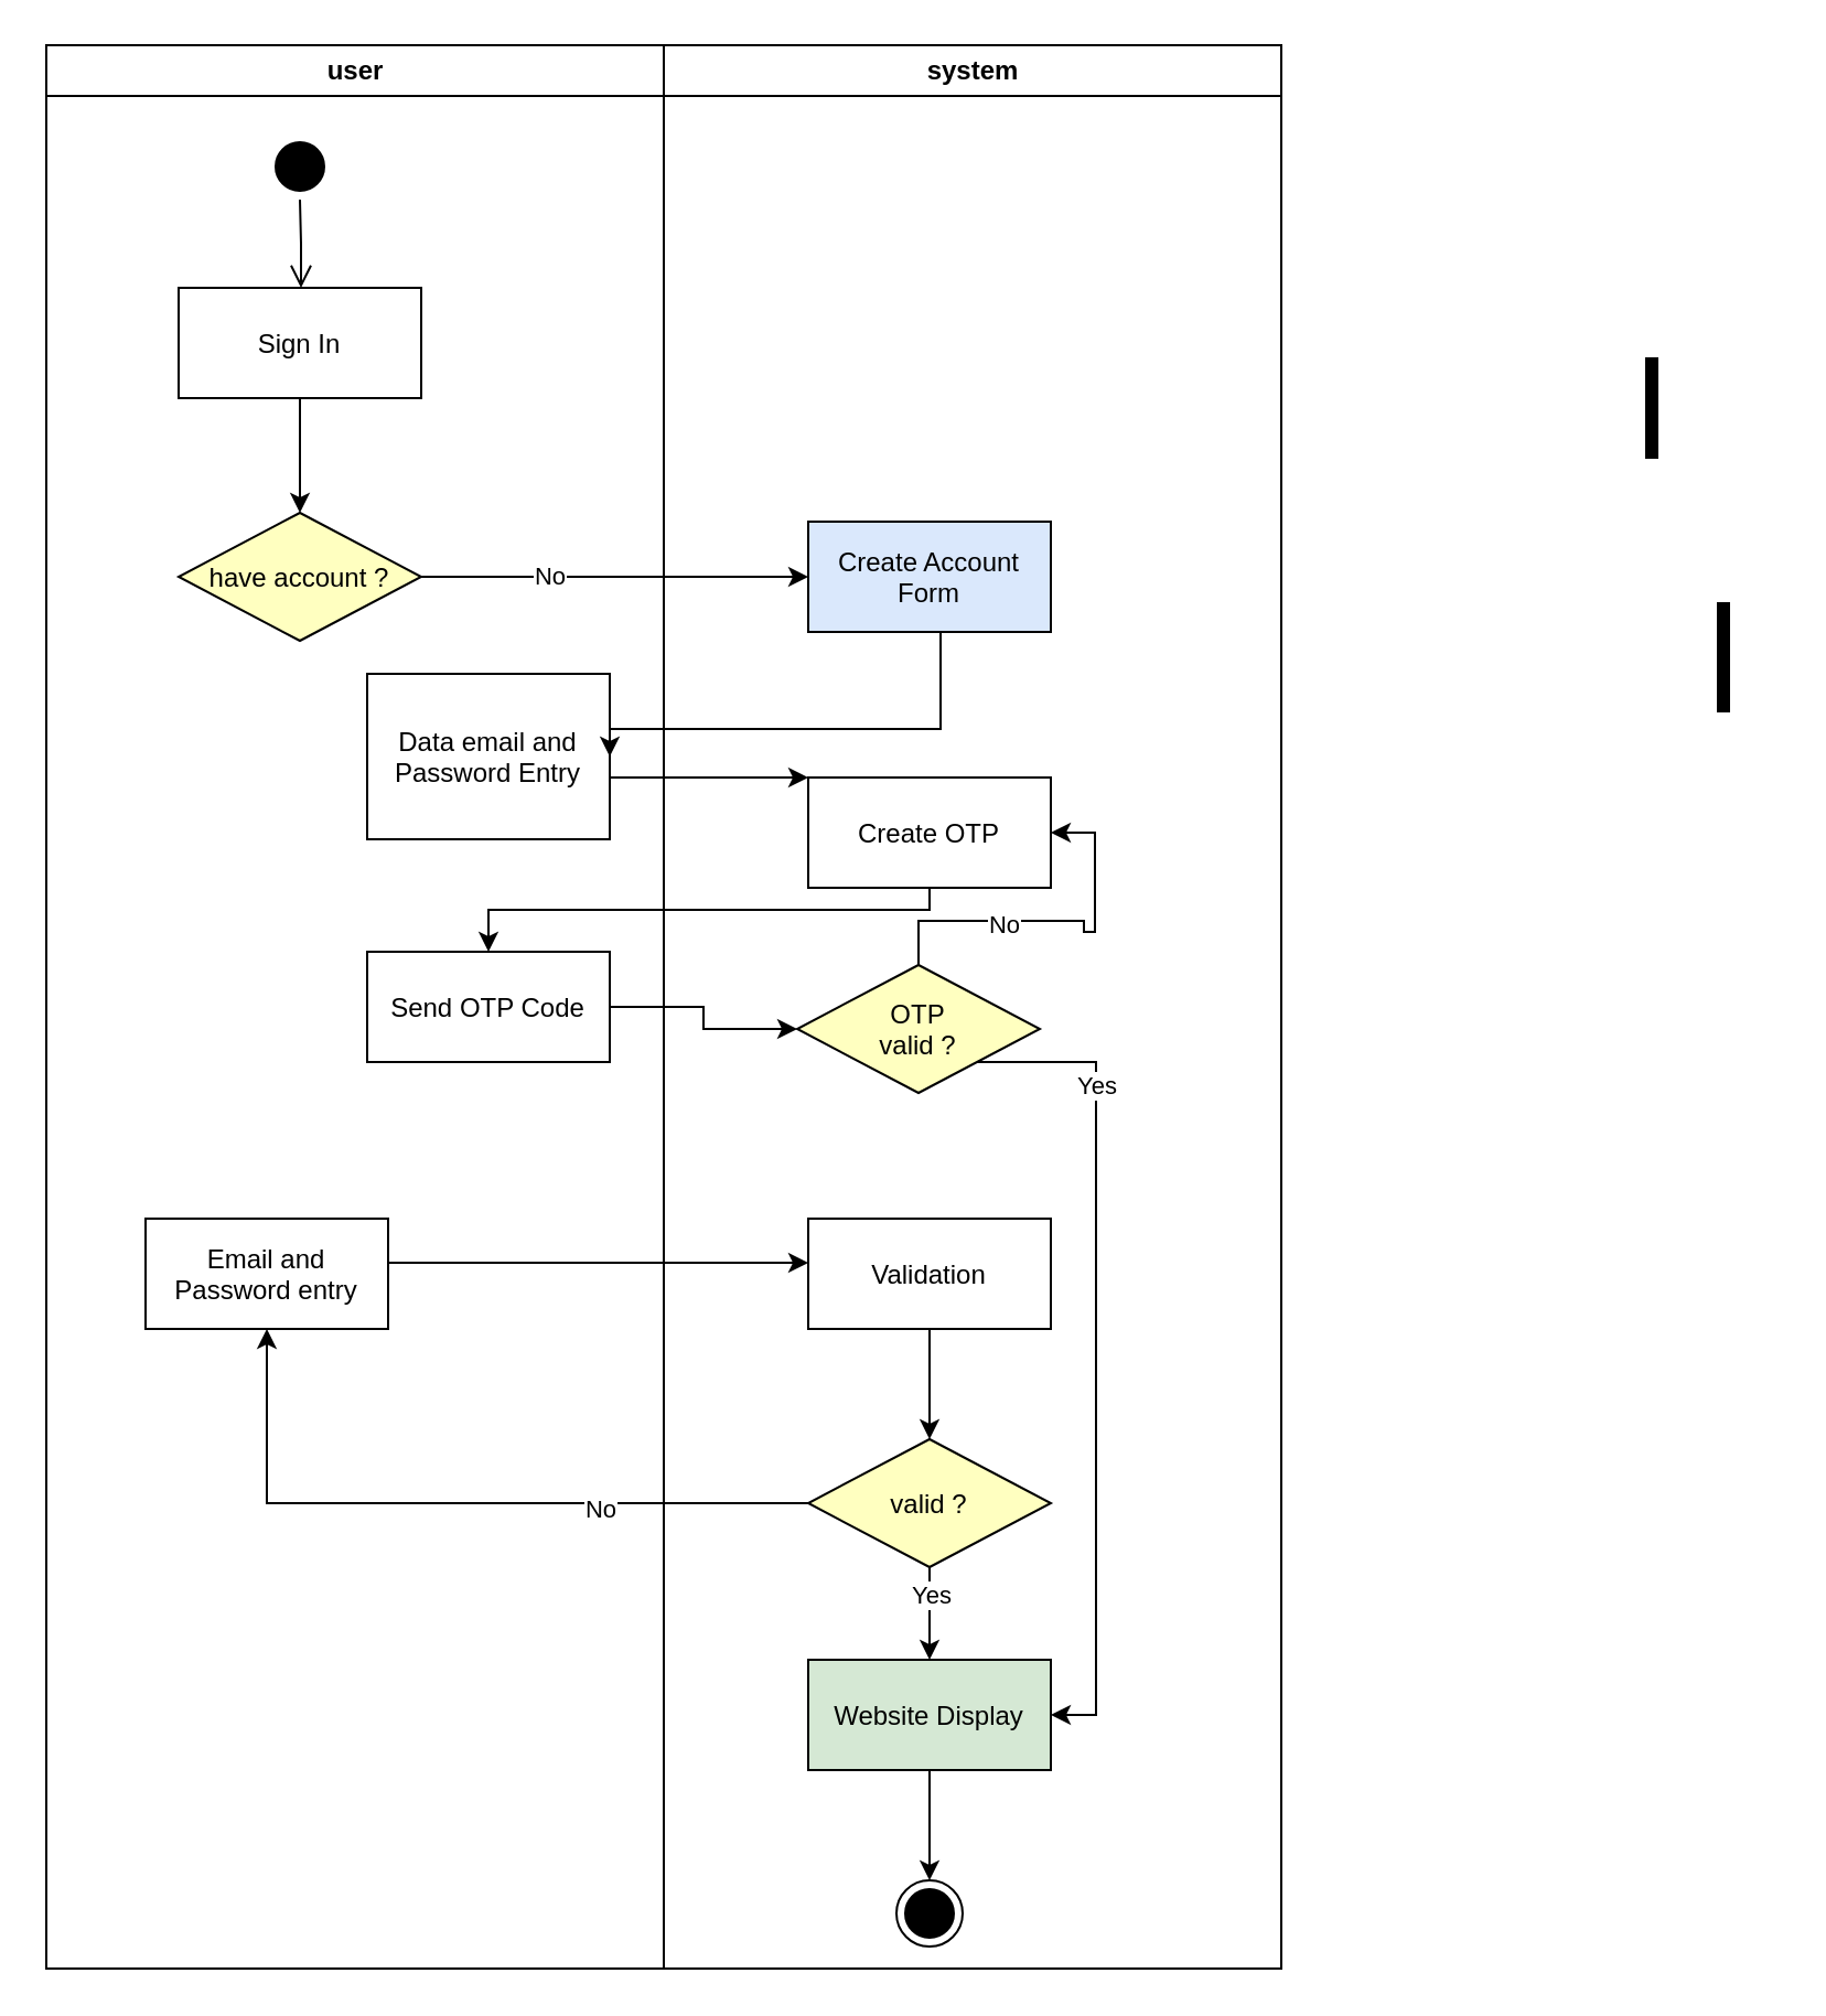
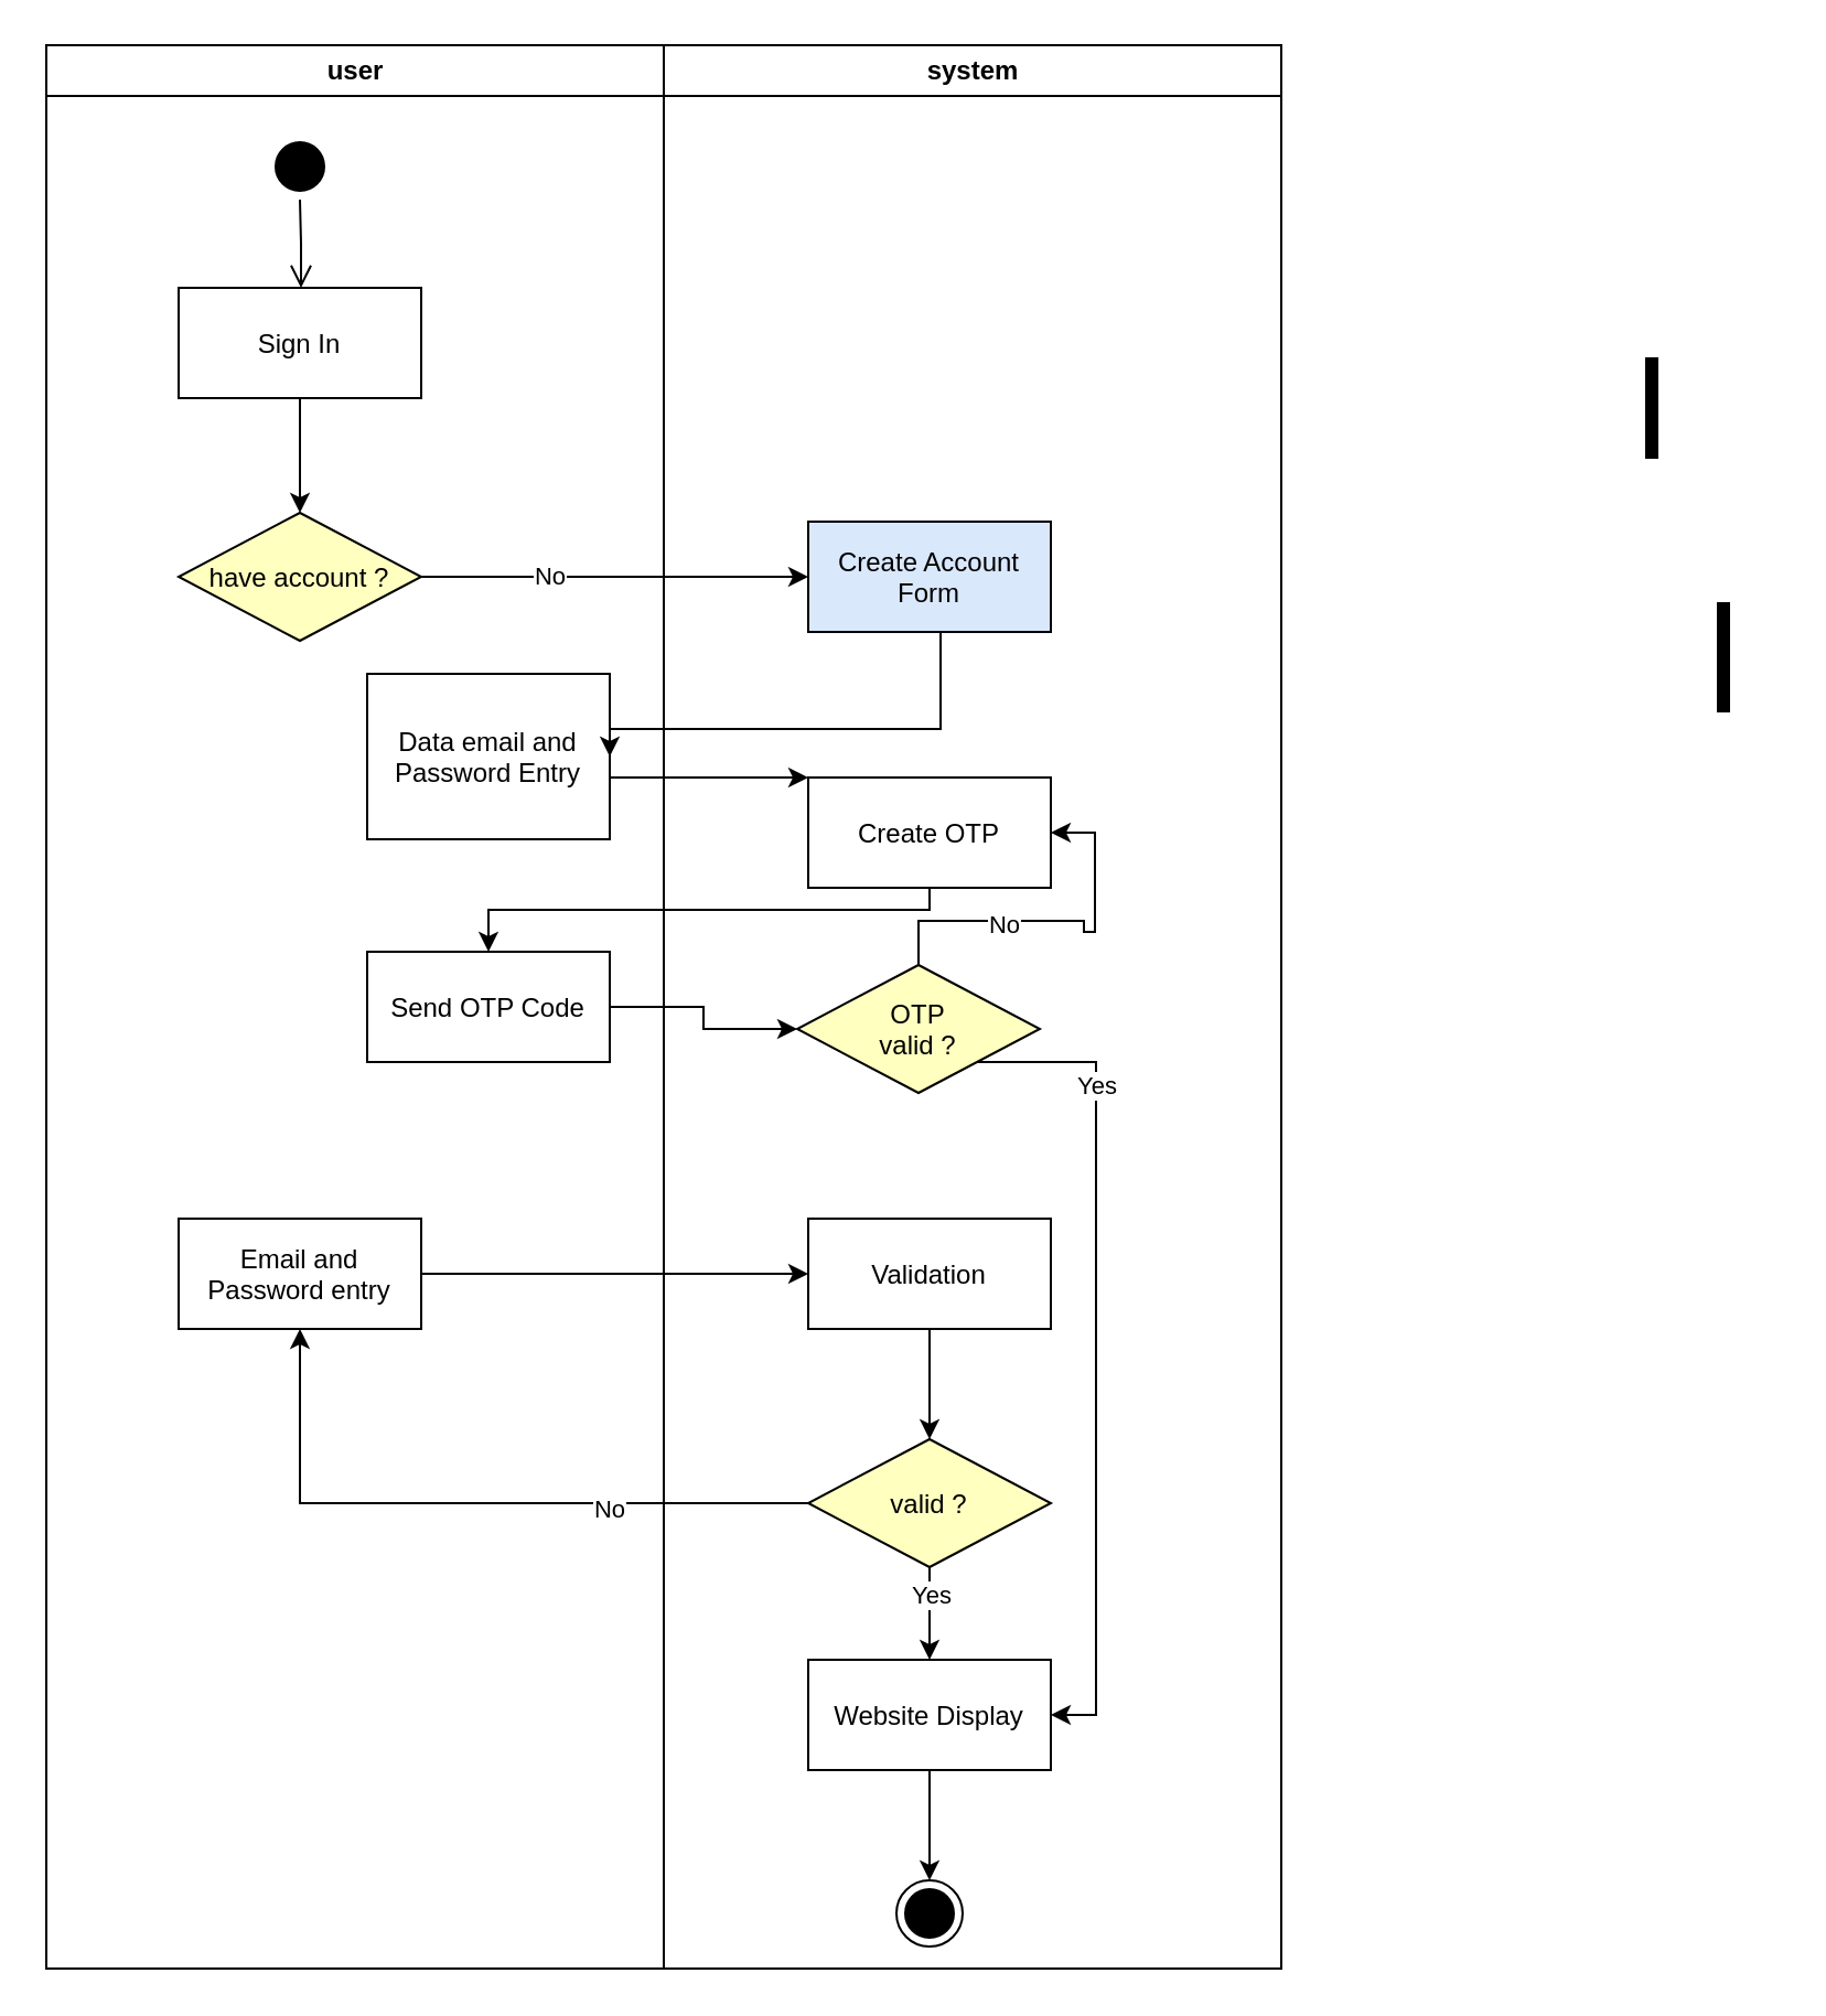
  <mxCell id="0" />
  <mxCell id="1" parent="0" />
  <mxCell id="2" value="user" style="swimlane;whiteSpace=wrap;strokeColor=#000000;" vertex="1" parent="1"><mxGeometry x="20.5" y="20" width="280" height="872" as="geometry" /></mxCell>
  <mxCell id="3" value="" style="ellipse;shape=startState;fillColor=#000000;strokeColor=#000000;" vertex="1" parent="2"><mxGeometry x="100" y="40" width="30" height="30" as="geometry" /></mxCell>
  <mxCell id="4" value="" style="edgeStyle=elbowEdgeStyle;elbow=horizontal;verticalAlign=bottom;endArrow=open;endSize=8;strokeColor=#000000;endFill=1;rounded=0" edge="1" parent="2" source="3" target="6"><mxGeometry x="100" y="40" as="geometry"><mxPoint x="115" y="110" as="targetPoint" /></mxGeometry></mxCell>
  <mxCell id="5" style="edgeStyle=orthogonalEdgeStyle;rounded=0;orthogonalLoop=1;jettySize=auto;html=1;" edge="1" parent="2" source="6" target="9"><mxGeometry relative="1" as="geometry" /></mxCell>
  <mxCell id="6" value="Sign In" style="strokeColor=#000000;" vertex="1" parent="2"><mxGeometry x="60" y="110" width="110" height="50" as="geometry" /></mxCell>
- <mxCell id="7" value="Email and&#10;Password entry" style="strokeColor=#000000;" vertex="1" parent="2"><mxGeometry x="45" y="532" width="110" height="50" as="geometry" /></mxCell>
+ <mxCell id="7" value="Email and&#10;Password entry" style="strokeColor=#000000;" vertex="1" parent="2"><mxGeometry x="60" y="532" width="110" height="50" as="geometry" /></mxCell>
  <mxCell id="8" value="Data email and&#10;Password Entry" style="strokeColor=#000000;" vertex="1" parent="2"><mxGeometry x="145.5" y="285" width="110" height="75" as="geometry" /></mxCell>
  <mxCell id="9" value="have account ?" style="rhombus;fillColor=#ffffc0;strokeColor=#000000;" vertex="1" parent="2"><mxGeometry x="60" y="212" width="110" height="58" as="geometry" /></mxCell>
  <mxCell id="10" value="Send OTP Code" style="strokeColor=#000000;" vertex="1" parent="2"><mxGeometry x="145.5" y="411" width="110" height="50" as="geometry" /></mxCell>
  <mxCell id="11" value="system" style="swimlane;whiteSpace=wrap;strokeColor=#000000;" vertex="1" parent="1"><mxGeometry x="300.5" y="20" width="280" height="872" as="geometry" /></mxCell>
  <mxCell id="12" value="Create Account&#10;Form" style="strokeColor=#000000;fillColor=#dae8fc;" vertex="1" parent="11"><mxGeometry x="65.5" y="216" width="110" height="50" as="geometry" /></mxCell>
  <mxCell id="13" value="Create OTP" style="strokeColor=#000000;" vertex="1" parent="11"><mxGeometry x="65.5" y="332" width="110" height="50" as="geometry" /></mxCell>
  <mxCell id="14" style="edgeStyle=orthogonalEdgeStyle;rounded=0;orthogonalLoop=1;jettySize=auto;html=1;" edge="1" parent="11" source="15" target="18"><mxGeometry relative="1" as="geometry" /></mxCell>
  <mxCell id="15" value="Validation" style="strokeColor=#000000;" vertex="1" parent="11"><mxGeometry x="65.5" y="532" width="110" height="50" as="geometry" /></mxCell>
  <mxCell id="16" style="edgeStyle=orthogonalEdgeStyle;rounded=0;orthogonalLoop=1;jettySize=auto;html=1;entryX=0.5;entryY=0;entryDx=0;entryDy=0;" edge="1" parent="11" source="18" target="21"><mxGeometry relative="1" as="geometry"><mxPoint x="120.5" y="652" as="targetPoint" /></mxGeometry></mxCell>
  <mxCell id="17" value="Yes" style="edgeLabel;html=1;align=center;verticalAlign=middle;resizable=0;points=[];" connectable="0" vertex="1" parent="16"><mxGeometry x="0.28" relative="1" as="geometry"><mxPoint y="-15" as="offset" /></mxGeometry></mxCell>
  <mxCell id="18" value="valid ?" style="rhombus;fillColor=#ffffc0;strokeColor=#000000;" vertex="1" parent="11"><mxGeometry x="65.5" y="632" width="110" height="58" as="geometry" /></mxCell>
  <mxCell id="19" value="" style="ellipse;shape=endState;fillColor=#000000;strokeColor=#000000;" vertex="1" parent="11"><mxGeometry x="105.5" y="832" width="30" height="30" as="geometry" /></mxCell>
  <mxCell id="20" style="edgeStyle=orthogonalEdgeStyle;rounded=0;orthogonalLoop=1;jettySize=auto;html=1;" edge="1" parent="11" source="21" target="19"><mxGeometry relative="1" as="geometry" /></mxCell>
- <mxCell id="21" value="Website Display" style="strokeColor=#000000;fillColor=#d5e8d4;" vertex="1" parent="11"><mxGeometry x="65.5" y="732" width="110" height="50" as="geometry" /></mxCell>
+ <mxCell id="21" value="Website Display" style="strokeColor=#000000;" vertex="1" parent="11"><mxGeometry x="65.5" y="732" width="110" height="50" as="geometry" /></mxCell>
  <mxCell id="22" style="edgeStyle=orthogonalEdgeStyle;rounded=0;orthogonalLoop=1;jettySize=auto;html=1;entryX=1;entryY=0.5;entryDx=0;entryDy=0;" edge="1" parent="11" source="26" target="21"><mxGeometry relative="1" as="geometry"><Array as="points"><mxPoint x="196" y="461" /><mxPoint x="196" y="757" /></Array></mxGeometry></mxCell>
  <mxCell id="23" value="Yes" style="edgeLabel;html=1;align=center;verticalAlign=middle;resizable=0;points=[];" connectable="0" vertex="1" parent="22"><mxGeometry x="-0.656" relative="1" as="geometry"><mxPoint as="offset" /></mxGeometry></mxCell>
  <mxCell id="24" style="edgeStyle=orthogonalEdgeStyle;rounded=0;orthogonalLoop=1;jettySize=auto;html=1;entryX=1;entryY=0.5;entryDx=0;entryDy=0;" edge="1" parent="11" source="26" target="13"><mxGeometry relative="1" as="geometry" /></mxCell>
  <mxCell id="25" value="No" style="edgeLabel;html=1;align=center;verticalAlign=middle;resizable=0;points=[];" connectable="0" vertex="1" parent="24"><mxGeometry x="-0.318" relative="1" as="geometry"><mxPoint y="1" as="offset" /></mxGeometry></mxCell>
  <mxCell id="26" value="OTP&#10;valid ?" style="rhombus;fillColor=#ffffc0;strokeColor=#000000;" vertex="1" parent="11"><mxGeometry x="60.5" y="417" width="110" height="58" as="geometry" /></mxCell>
  <mxCell id="27" style="edgeStyle=orthogonalEdgeStyle;rounded=0;orthogonalLoop=1;jettySize=auto;html=1;entryX=0;entryY=0.5;entryDx=0;entryDy=0;" edge="1" parent="1" source="9" target="12"><mxGeometry relative="1" as="geometry" /></mxCell>
  <mxCell id="28" value="No" style="edgeLabel;html=1;align=center;verticalAlign=middle;resizable=0;points=[];" connectable="0" vertex="1" parent="27"><mxGeometry x="-0.341" y="1" relative="1" as="geometry"><mxPoint as="offset" /></mxGeometry></mxCell>
  <mxCell id="29" style="edgeStyle=orthogonalEdgeStyle;rounded=0;orthogonalLoop=1;jettySize=auto;html=1;entryX=1;entryY=0.5;entryDx=0;entryDy=0;" edge="1" parent="1" source="12" target="8"><mxGeometry relative="1" as="geometry"><Array as="points"><mxPoint x="426" y="330" /></Array></mxGeometry></mxCell>
  <mxCell id="30" style="edgeStyle=orthogonalEdgeStyle;rounded=0;orthogonalLoop=1;jettySize=auto;html=1;" edge="1" parent="1" source="8" target="13"><mxGeometry relative="1" as="geometry"><Array as="points"><mxPoint x="216" y="377" /></Array></mxGeometry></mxCell>
  <mxCell id="31" style="edgeStyle=orthogonalEdgeStyle;rounded=0;orthogonalLoop=1;jettySize=auto;html=1;" edge="1" parent="1" source="7" target="15"><mxGeometry relative="1" as="geometry"><Array as="points"><mxPoint x="176" y="572" /><mxPoint x="176" y="572" /></Array></mxGeometry></mxCell>
  <mxCell id="32" style="edgeStyle=orthogonalEdgeStyle;rounded=0;orthogonalLoop=1;jettySize=auto;html=1;entryX=0.5;entryY=1;entryDx=0;entryDy=0;" edge="1" parent="1" source="18" target="7"><mxGeometry relative="1" as="geometry" /></mxCell>
  <mxCell id="33" value="No" style="edgeLabel;html=1;align=center;verticalAlign=middle;resizable=0;points=[];" connectable="0" vertex="1" parent="32"><mxGeometry x="-0.415" y="2" relative="1" as="geometry"><mxPoint as="offset" /></mxGeometry></mxCell>
  <mxCell id="34" value="" style="whiteSpace=wrap;strokeColor=#000000;fillColor=#000000;" vertex="1" parent="1"><mxGeometry x="746" y="162" width="5" height="45" as="geometry" /></mxCell>
  <mxCell id="35" value="" style="shape=line;strokeWidth=6;strokeColor=#000000;rotation=90" vertex="1" parent="1"><mxGeometry x="756" y="290" width="50" height="15" as="geometry" /></mxCell>
  <mxCell id="36" style="edgeStyle=orthogonalEdgeStyle;rounded=0;orthogonalLoop=1;jettySize=auto;html=1;entryX=0.5;entryY=0;entryDx=0;entryDy=0;" edge="1" parent="1" source="13" target="10"><mxGeometry relative="1" as="geometry"><Array as="points"><mxPoint x="421" y="412" /></Array></mxGeometry></mxCell>
  <mxCell id="37" style="edgeStyle=orthogonalEdgeStyle;rounded=0;orthogonalLoop=1;jettySize=auto;html=1;" edge="1" parent="1" source="10" target="26"><mxGeometry relative="1" as="geometry" /></mxCell>
